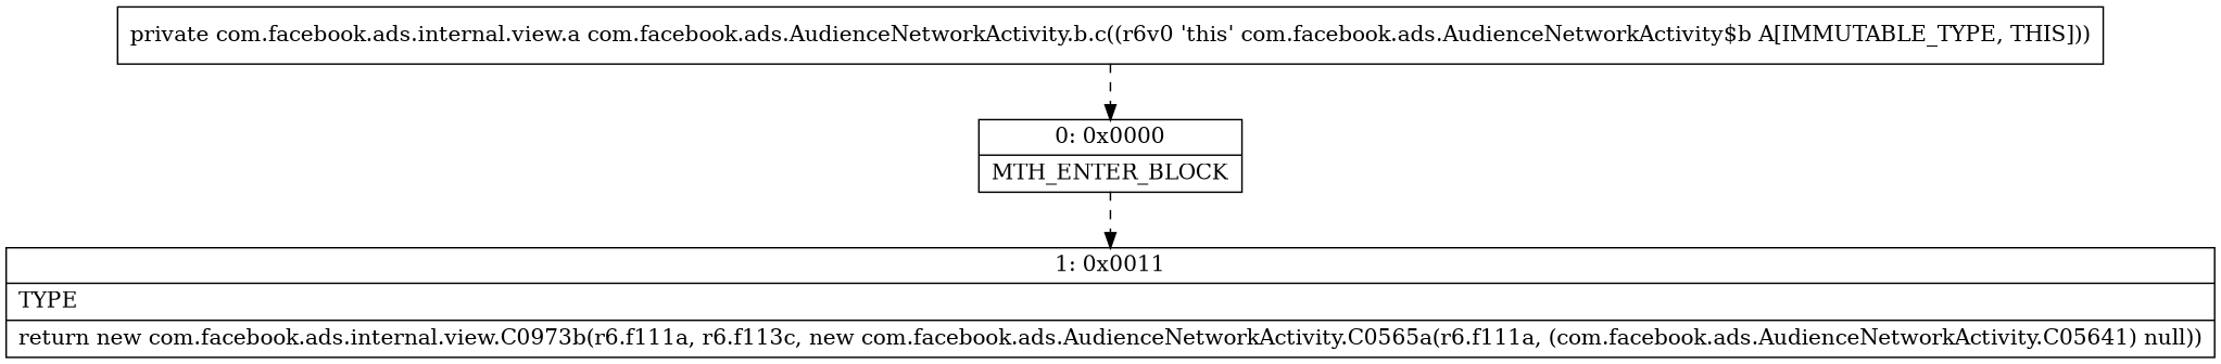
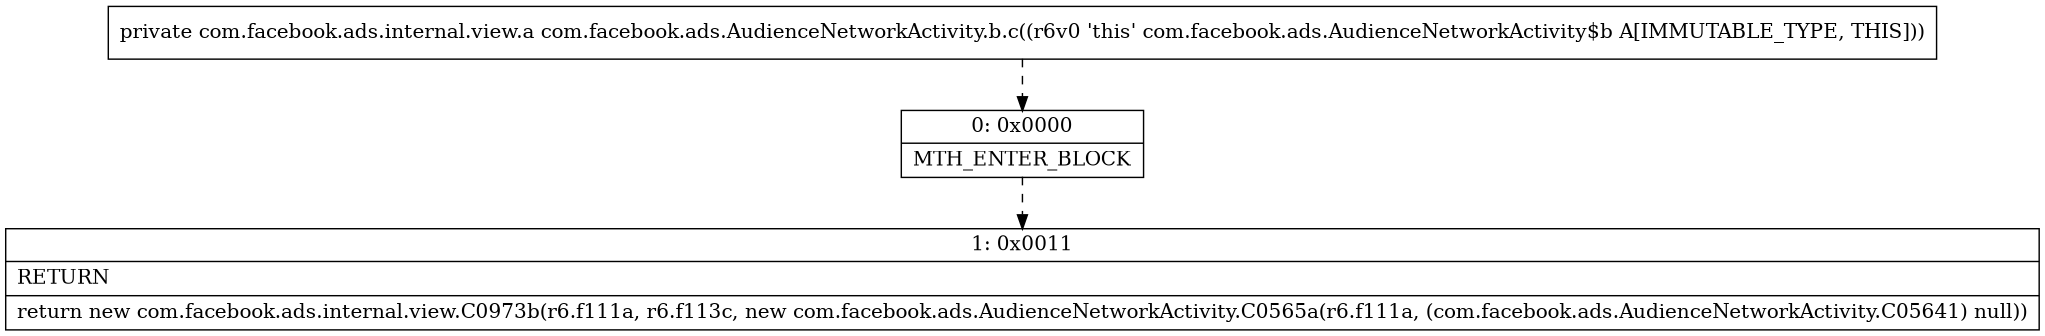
  digraph {
    node [shape=record]
    edge [style=dashed]
    n1 [label="{0\:\ 0x0000|MTH_ENTER_BLOCK\l}"]
-   n2 [label="{1\:\ 0x0011|TYPE\l|return new com.facebook.ads.internal.view.C0973b(r6.f111a, r6.f113c, new com.facebook.ads.AudienceNetworkActivity.C0565a(r6.f111a, (com.facebook.ads.AudienceNetworkActivity.C05641) null))\l}"]
+   n2 [label="{1\:\ 0x0011|RETURN\l|return new com.facebook.ads.internal.view.C0973b(r6.f111a, r6.f113c, new com.facebook.ads.AudienceNetworkActivity.C0565a(r6.f111a, (com.facebook.ads.AudienceNetworkActivity.C05641) null))\l}"]
    n3 [label="{private com.facebook.ads.internal.view.a com.facebook.ads.AudienceNetworkActivity.b.c((r6v0 'this' com.facebook.ads.AudienceNetworkActivity$b A[IMMUTABLE_TYPE, THIS])) }"]
    n1 -> n2
    n3 -> n1
  }
